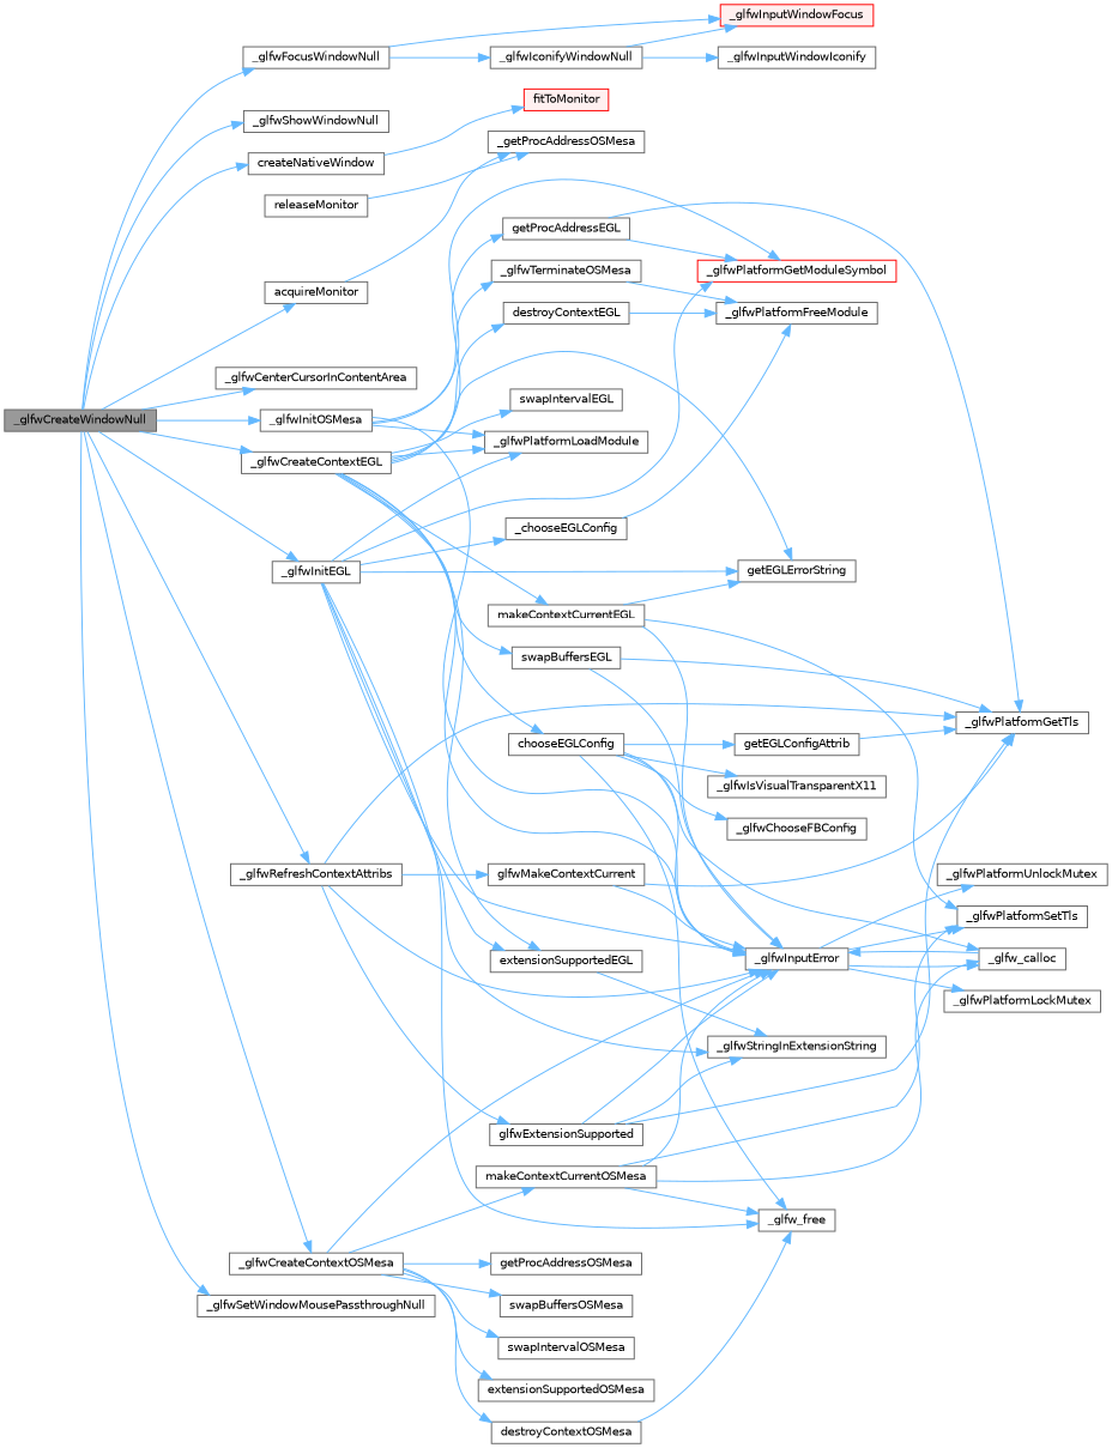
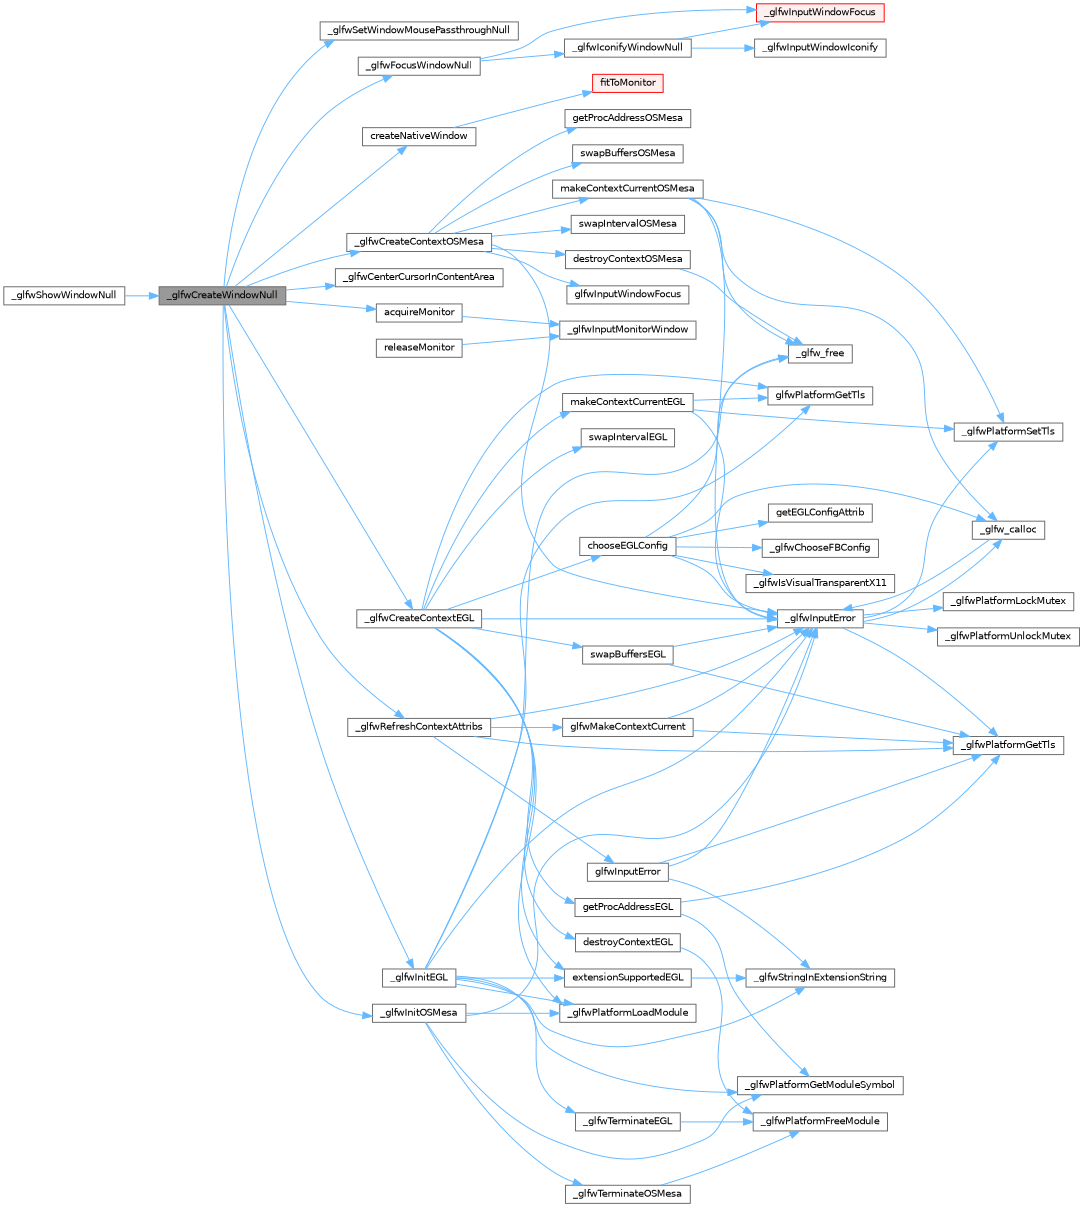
  digraph {
    rankdir=LR
    node [color=grey40 fillcolor=white fontname=Helvetica fontsize=10 shape=box style=filled]
    edge [color=steelblue1 fontname=Helvetica fontsize=10 labelfontname=Helvetica labelfontsize=10 style=solid]
    n1 [color=gray40 fillcolor=grey60 fontcolor=black height=0.2 label=_glfwCreateWindowNull width=0.4]
    n2 [height=0.2 label=_glfwCenterCursorInContentArea width=0.4]
    n3 [height=0.2 label=_glfwCreateContextEGL width=0.4]
    n4 [height=0.2 label=_glfwCreateContextOSMesa width=0.4]
    n5 [height=0.2 label=_glfwFocusWindowNull width=0.4]
    n6 [height=0.2 label=_glfwInitEGL width=0.4]
    n7 [height=0.2 label=_glfwInitOSMesa width=0.4]
    n8 [height=0.2 label=_glfwRefreshContextAttribs width=0.4]
    n9 [height=0.2 label=_glfwSetWindowMousePassthroughNull width=0.4]
    n10 [height=0.2 label=_glfwShowWindowNull width=0.4]
    n11 [height=0.2 label=acquireMonitor width=0.4]
    n12 [height=0.2 label=createNativeWindow width=0.4]
    n13 [height=0.2 label=_glfwInputError width=0.4]
    n14 [height=0.2 label=_glfwPlatformLoadModule width=0.4]
    n15 [height=0.2 label=chooseEGLConfig width=0.4]
    n16 [height=0.2 label=destroyContextEGL width=0.4]
    n17 [height=0.2 label=extensionSupportedEGL width=0.4]
-   n18 [height=0.2 label=getEGLErrorString width=0.4]
+   n18 [height=0.2 label=glfwPlatformGetTls width=0.4]
    n19 [height=0.2 label=getProcAddressEGL width=0.4]
    n20 [height=0.2 label=makeContextCurrentEGL width=0.4]
    n21 [height=0.2 label=swapBuffersEGL width=0.4]
    n22 [height=0.2 label=swapIntervalEGL width=0.4]
    n23 [height=0.2 label=destroyContextOSMesa width=0.4]
-   n24 [height=0.2 label=extensionSupportedOSMesa width=0.4]
+   n24 [height=0.2 label=glfwInputWindowFocus width=0.4]
    n25 [height=0.2 label=getProcAddressOSMesa width=0.4]
    n26 [height=0.2 label=makeContextCurrentOSMesa width=0.4]
    n27 [height=0.2 label=swapBuffersOSMesa width=0.4]
    n28 [height=0.2 label=swapIntervalOSMesa width=0.4]
    n29 [height=0.2 label=_glfwIconifyWindowNull width=0.4]
    n30 [color=red fillcolor="#FFF0F0" height=0.2 label=_glfwInputWindowFocus width=0.4]
    n31 [height=0.2 label=_glfw_free width=0.4]
    n32 [height=0.2 label=_glfwStringInExtensionString width=0.4]
-   n33 [color=red height=0.2 label=_glfwPlatformGetModuleSymbol width=0.4]
-   n34 [height=0.2 label=_chooseEGLConfig width=0.4]
+   n33 [height=0.2 label=_glfwPlatformGetModuleSymbol width=0.4]
+   n34 [height=0.2 label=_glfwTerminateEGL width=0.4]
    n35 [height=0.2 label=_glfwTerminateOSMesa width=0.4]
    n36 [height=0.2 label=_glfwPlatformGetTls width=0.4]
-   n37 [height=0.2 label=glfwExtensionSupported width=0.4]
+   n37 [height=0.2 label=glfwInputError width=0.4]
    n38 [height=0.2 label=glfwMakeContextCurrent width=0.4]
-   n39 [height=0.2 label=_getProcAddressOSMesa width=0.4]
+   n39 [height=0.2 label=_glfwInputMonitorWindow width=0.4]
    n40 [color=red fillcolor="#FFF0F0" height=0.2 label=fitToMonitor width=0.4]
    n41 [height=0.2 label=_glfw_calloc width=0.4]
    n42 [height=0.2 label=_glfwPlatformLockMutex width=0.4]
    n43 [height=0.2 label=_glfwPlatformSetTls width=0.4]
    n44 [height=0.2 label=_glfwPlatformUnlockMutex width=0.4]
    n45 [height=0.2 label=_glfwChooseFBConfig width=0.4]
    n46 [height=0.2 label=_glfwIsVisualTransparentX11 width=0.4]
    n47 [height=0.2 label=getEGLConfigAttrib width=0.4]
    n48 [height=0.2 label=_glfwPlatformFreeModule width=0.4]
    n49 [height=0.2 label=_glfwInputWindowIconify width=0.4]
    n50 [height=0.2 label=releaseMonitor width=0.4]
    n1 -> n2
    n1 -> n3
    n1 -> n4
    n1 -> n5
    n1 -> n6
    n1 -> n7
    n1 -> n8
    n1 -> n9
-   n1 -> n10
+   n10 -> n1
    n1 -> n11
    n1 -> n12
    n3 -> n13
    n3 -> n14
    n3 -> n15
    n3 -> n16
    n3 -> n17
    n3 -> n18
    n3 -> n19
    n3 -> n20
    n3 -> n21
    n3 -> n22
    n4 -> n13
    n4 -> n23
    n4 -> n24
    n4 -> n25
    n4 -> n26
    n4 -> n27
    n4 -> n28
    n5 -> n29
    n5 -> n30
    n6 -> n13
    n6 -> n14
    n6 -> n17
    n6 -> n18
    n6 -> n31
    n6 -> n32
    n6 -> n33
    n6 -> n34
    n7 -> n13
    n7 -> n14
    n7 -> n33
    n7 -> n35
    n8 -> n13
    n8 -> n36
    n8 -> n37
    n8 -> n38
    n11 -> n39
    n12 -> n40
-   n47 -> n36
+   n13 -> n36
    n13 -> n41
    n13 -> n42
    n13 -> n43
    n13 -> n44
    n15 -> n13
    n15 -> n31
    n15 -> n41
    n15 -> n45
    n15 -> n46
    n15 -> n47
    n16 -> n48
    n17 -> n32
    n19 -> n33
    n19 -> n36
    n20 -> n13
    n20 -> n18
    n20 -> n43
    n21 -> n13
    n21 -> n36
    n23 -> n31
    n26 -> n13
    n26 -> n31
    n26 -> n41
    n26 -> n43
    n29 -> n30
    n29 -> n49
    n34 -> n48
    n35 -> n48
    n37 -> n13
    n37 -> n32
    n37 -> n36
    n38 -> n13
    n38 -> n36
    n41 -> n13
    n50 -> n39
  }
